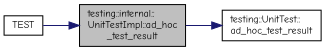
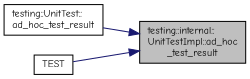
  digraph {
    fontname="Comic Neue"
    rankdir=RL
    node [color=black fontname="Comic Neue" fontsize=10 shape=record]
    edge [color=midnightblue dir=back fontname="Comic Neue" fontsize=10 labelfontname=Helvetica labelfontsize=10 style=solid]
    n1 [fillcolor=grey75 fontcolor=black height=0.2 label="testing::internal::\lUnitTestImpl::ad_hoc\l_test_result" style=filled width=0.4]
    n2 [height=0.2 label="testing::UnitTest::\lad_hoc_test_result" width=0.4]
    n3 [height=0.2 label=TEST width=0.4]
-   n2 -> n1
+   n1 -> n2
    n1 -> n3
  }
